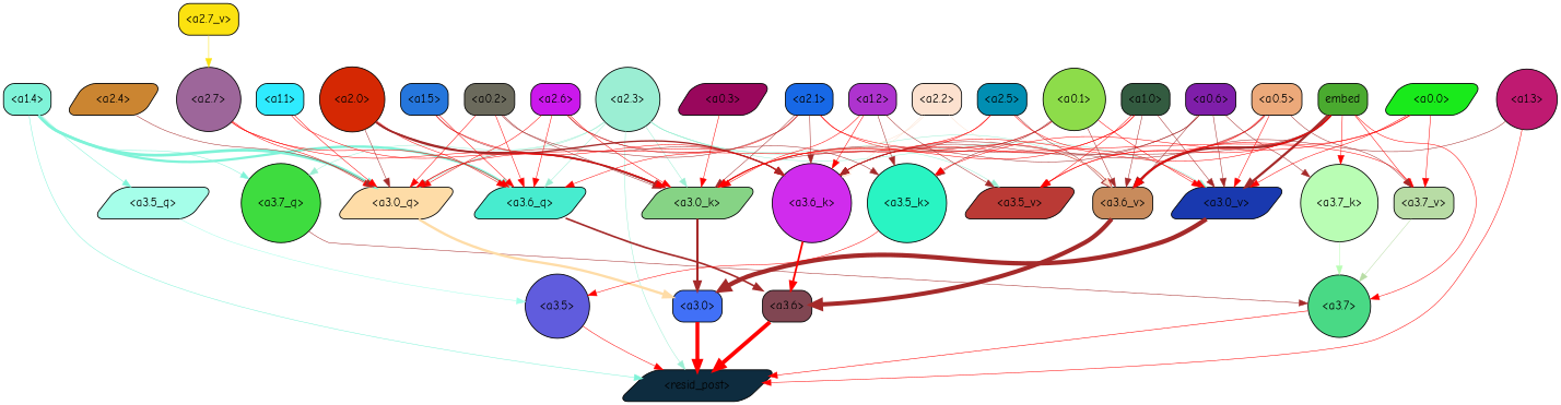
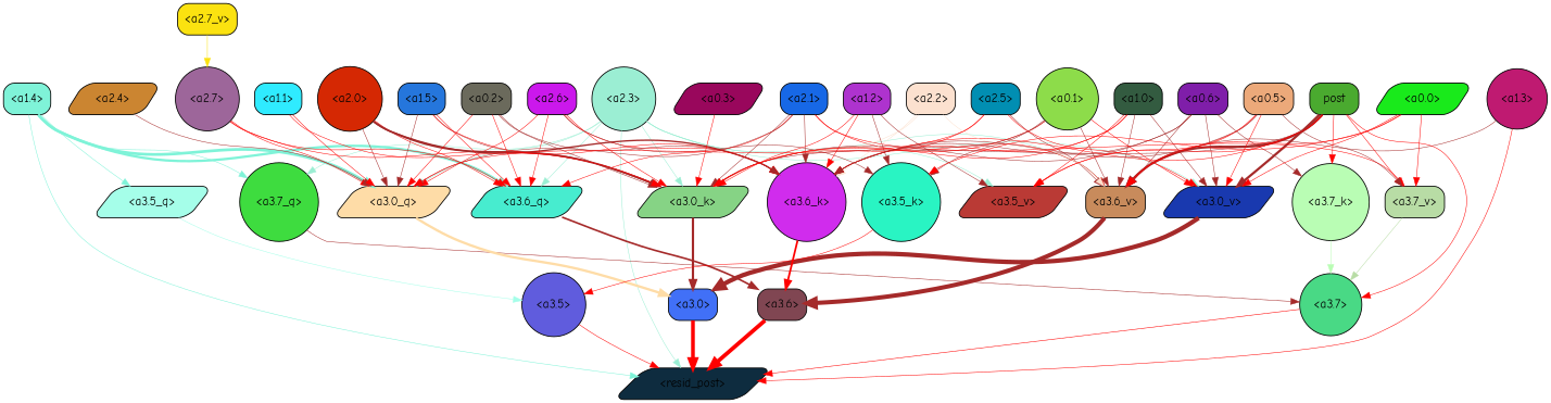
  strict digraph {
    fontname="Comic Neue"
    splines=true
    node [color=black fontname="Comic Neue" shape=box style="filled, rounded"]
    edge [color=red fontname="Comic Neue" penwidth=0.6]
    "<a3.7>" [fillcolor="#49d985" shape=circle]
    "<resid_post>" [fillcolor="#0e2c3f" shape=parallelogram]
    "<a3.6>" [fillcolor="#804652"]
    "<a3.5>" [fillcolor="#605cdd" shape=circle]
    "<a3.0>" [fillcolor="#4170f7"]
    "<a2.3>" [fillcolor="#9beed3" shape=circle]
    "<a3.7_q>" [fillcolor="#3edc3f" shape=circle]
    "<a3.6_q>" [fillcolor="#47eccf" shape=parallelogram]
    "<a3.0_q>" [fillcolor="#fedca7" shape=parallelogram]
    "<a3.0_k>" [fillcolor="#86d385" shape=parallelogram]
    "<a3.6_v>" [fillcolor="#c88b5c"]
    "<a3.5_v>" [fillcolor="#ba3a35" shape=parallelogram]
    "<a3.0_v>" [fillcolor="#1939af" shape=parallelogram]
    "<a1.4>" [fillcolor="#7ff3d8"]
    "<a3.5_q>" [fillcolor="#a5fee9" shape=parallelogram]
    "<a1.3>" [fillcolor="#bf1a71" shape=circle]
    "<a3.7_k>" [fillcolor="#b9fdb4" shape=circle]
    "<a3.6_k>" [fillcolor="#d02ced" shape=circle]
    "<a3.5_k>" [fillcolor="#29f4c3" shape=circle]
    "<a3.7_v>" [fillcolor="#b8dca5"]
    "<a2.7>" [fillcolor="#9d669a" shape=circle]
    "<a2.6>" [fillcolor="#cb18ec"]
    "<a2.1>" [fillcolor="#1768e6"]
    "<a2.0>" [fillcolor="#d52803" shape=circle]
    "<a1.5>" [fillcolor="#2576dc"]
    "<a0.2>" [fillcolor="#6b6a5c"]
    "<a2.5>" [fillcolor="#018eb2"]
    "<a2.4>" [fillcolor="#cb8531" shape=parallelogram]
    "<a1.1>" [fillcolor="#2febff"]
    "<a0.6>" [fillcolor="#7f1ea9"]
-   embed [fillcolor="#4aaa2f"]
+   embed [fillcolor="#4aaa2f" label=post]
    "<a2.2>" [fillcolor="#fce1cf"]
    "<a1.2>" [fillcolor="#ae33ce"]
    "<a1.0>" [fillcolor="#335b40"]
    "<a0.5>" [fillcolor="#eca97a"]
    "<a0.1>" [fillcolor="#8ddc4a" shape=circle]
    "<a0.0>" [fillcolor="#19ea1b" shape=parallelogram]
    "<a0.3>" [fillcolor="#99075c" shape=parallelogram]
    "<a2.7_v>" [fillcolor="#fbe210"]
    "<a3.7>" -> "<resid_post>" [penwidth=0.6239100098609924]
    "<a3.6>" -> "<resid_post>" [penwidth=4.569062113761902]
    "<a3.5>" -> "<resid_post>"
    "<a3.0>" -> "<resid_post>" [penwidth=4.283544182777405]
    "<a2.3>" -> "<resid_post>" [color="#9beed3"]
    "<a2.3>" -> "<a3.7_q>" [color="#9beed3"]
    "<a2.3>" -> "<a3.6_q>" [color="#9beed3"]
    "<a2.3>" -> "<a3.0_q>" [color="#9beed3"]
    "<a2.3>" -> "<a3.0_k>" [color="#9beed3"]
    "<a2.3>" -> "<a3.6_v>" [color="#9beed3"]
    "<a2.3>" -> "<a3.5_v>" [color="#9beed3"]
    "<a2.3>" -> "<a3.0_v>" [color="#9beed3"]
    "<a3.7_q>" -> "<a3.7>" [color=brown]
    "<a3.6_q>" -> "<a3.6>" [color=brown penwidth=2.0347584784030914]
    "<a3.0_q>" -> "<a3.0>" [color="#fedca7" penwidth=2.8635367155075073]
    "<a3.0_k>" -> "<a3.0>" [color=brown penwidth=2.632905662059784]
    "<a3.6_v>" -> "<a3.6>" [color=brown penwidth=4.981305837631226]
    "<a3.0_v>" -> "<a3.0>" [color=brown penwidth=5.168330669403076]
    "<a1.4>" -> "<resid_post>" [color="#7ff3d8"]
    "<a1.4>" -> "<a3.7_q>" [color="#7ff3d8"]
    "<a1.4>" -> "<a3.6_q>" [color="#7ff3d8" penwidth=2.7934007048606873]
    "<a1.4>" -> "<a3.0_q>" [color="#7ff3d8" penwidth=3.340754985809326]
    "<a1.4>" -> "<a3.5_q>" [color="#7ff3d8"]
    "<a3.5_q>" -> "<a3.5>" [color="#a5fee9"]
    "<a1.3>" -> "<resid_post>"
    "<a1.3>" -> "<a3.6_v>" [color=brown]
    "<a3.7_k>" -> "<a3.7>" [color="#b9fdb4"]
    "<a3.6_k>" -> "<a3.6>" [penwidth=2.1760786175727844]
    "<a3.5_k>" -> "<a3.5>"
    "<a3.7_v>" -> "<a3.7>" [color="#b8dca5"]
    "<a2.7>" -> "<a3.6_q>"
    "<a2.7>" -> "<a3.0_q>"
    "<a2.7>" -> "<a3.0_k>"
    "<a2.6>" -> "<a3.6_q>"
    "<a2.6>" -> "<a3.0_q>"
    "<a2.6>" -> "<a3.0_k>"
    "<a2.6>" -> "<a3.6_k>"
    "<a2.6>" -> "<a3.5_k>" [color=brown]
    "<a2.1>" -> "<a3.6_q>"
    "<a2.1>" -> "<a3.0_q>" [color=brown]
    "<a2.1>" -> "<a3.0_k>" [color=brown]
    "<a2.1>" -> "<a3.6_v>"
    "<a2.1>" -> "<a3.6_k>" [color=brown]
    "<a2.1>" -> "<a3.7_v>"
    "<a2.0>" -> "<a3.6_q>"
    "<a2.0>" -> "<a3.0_q>" [color=brown]
    "<a2.0>" -> "<a3.0_k>" [color=brown penwidth=2.161143198609352]
    "<a2.0>" -> "<a3.6_k>" [color=brown penwidth=1.6382827460765839]
    "<a1.5>" -> "<a3.6_q>"
+   "<a1.5>" -> "<a3.0_q>" [color=brown]
    "<a1.5>" -> "<a3.0_k>" [color=brown]
    "<a1.5>" -> "<a3.6_k>"
    "<a0.2>" -> "<a3.6_q>"
    "<a0.2>" -> "<a3.0_q>"
    "<a0.2>" -> "<a3.0_k>" [color=brown]
    "<a0.2>" -> "<a3.6_k>" [color=brown]
    "<a2.5>" -> "<a3.0_q>"
    "<a2.5>" -> "<a3.0_k>"
    "<a2.5>" -> "<a3.6_v>" [color=brown]
    "<a2.5>" -> "<a3.0_v>"
    "<a2.4>" -> "<a3.0_q>" [color=brown]
    "<a1.1>" -> "<a3.0_q>"
    "<a1.1>" -> "<a3.0_k>"
    "<a0.6>" -> "<a3.0_k>" [color=brown]
    "<a0.6>" -> "<a3.6_v>" [color=brown]
    "<a0.6>" -> "<a3.0_v>" [color=brown]
    "<a0.6>" -> "<a3.7_k>" [color=brown]
    "<a0.6>" -> "<a3.6_k>" [color=brown]
    embed -> "<a3.7>"
    embed -> "<a3.0_k>" [color=brown]
    embed -> "<a3.6_v>" [color=brown penwidth=2.7825746536254883]
    embed -> "<a3.5_v>"
    embed -> "<a3.0_v>" [color=brown penwidth=2.6950180530548096]
    embed -> "<a3.7_k>"
    embed -> "<a3.6_k>"
    embed -> "<a3.7_v>"
    "<a2.2>" -> "<a3.0_k>" [color="#fce1cf"]
    "<a2.2>" -> "<a3.6_v>" [color="#fce1cf"]
    "<a2.2>" -> "<a3.6_k>" [color="#fce1cf"]
    "<a1.2>" -> "<a3.0_k>"
    "<a1.2>" -> "<a3.5_v>" [color=brown]
    "<a1.2>" -> "<a3.6_k>"
    "<a1.2>" -> "<a3.5_k>" [color=brown]
    "<a1.0>" -> "<a3.0_k>"
    "<a1.0>" -> "<a3.6_v>" [color=brown]
    "<a1.0>" -> "<a3.5_v>"
    "<a1.0>" -> "<a3.0_v>" [color=brown]
    "<a1.0>" -> "<a3.6_k>"
    "<a0.5>" -> "<a3.6_v>"
    "<a0.5>" -> "<a3.5_v>"
    "<a0.5>" -> "<a3.0_v>"
    "<a0.5>" -> "<a3.6_k>" [color=brown]
    "<a0.5>" -> "<a3.7_v>" [color=brown]
    "<a0.1>" -> "<a3.0_k>"
    "<a0.1>" -> "<a3.6_v>" [color=brown]
    "<a0.1>" -> "<a3.0_v>"
    "<a0.1>" -> "<a3.6_k>" [color=brown]
    "<a0.1>" -> "<a3.5_k>" [color=brown]
    "<a0.0>" -> "<a3.6_v>"
    "<a0.0>" -> "<a3.0_v>"
    "<a0.0>" -> "<a3.5_k>"
    "<a0.0>" -> "<a3.7_v>"
    "<a0.3>" -> "<a3.0_k>"
    "<a2.7_v>" -> "<a2.7>" [color="#fbe210"]
  }
